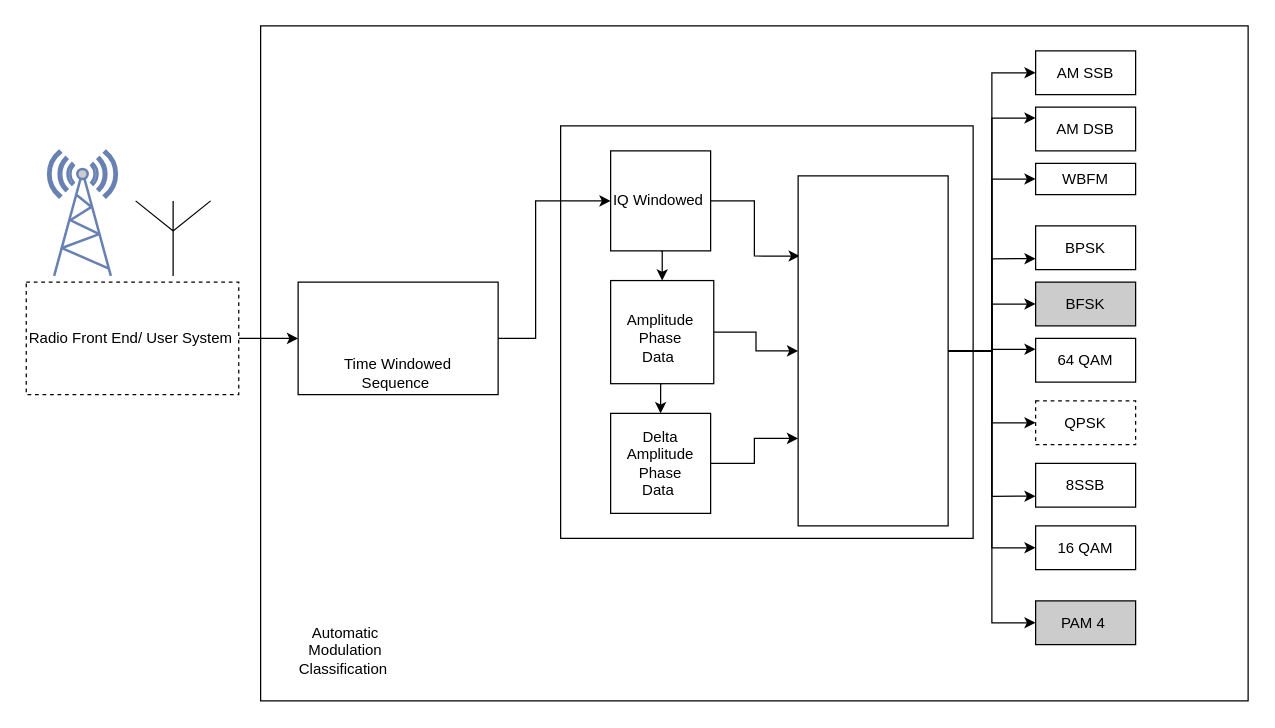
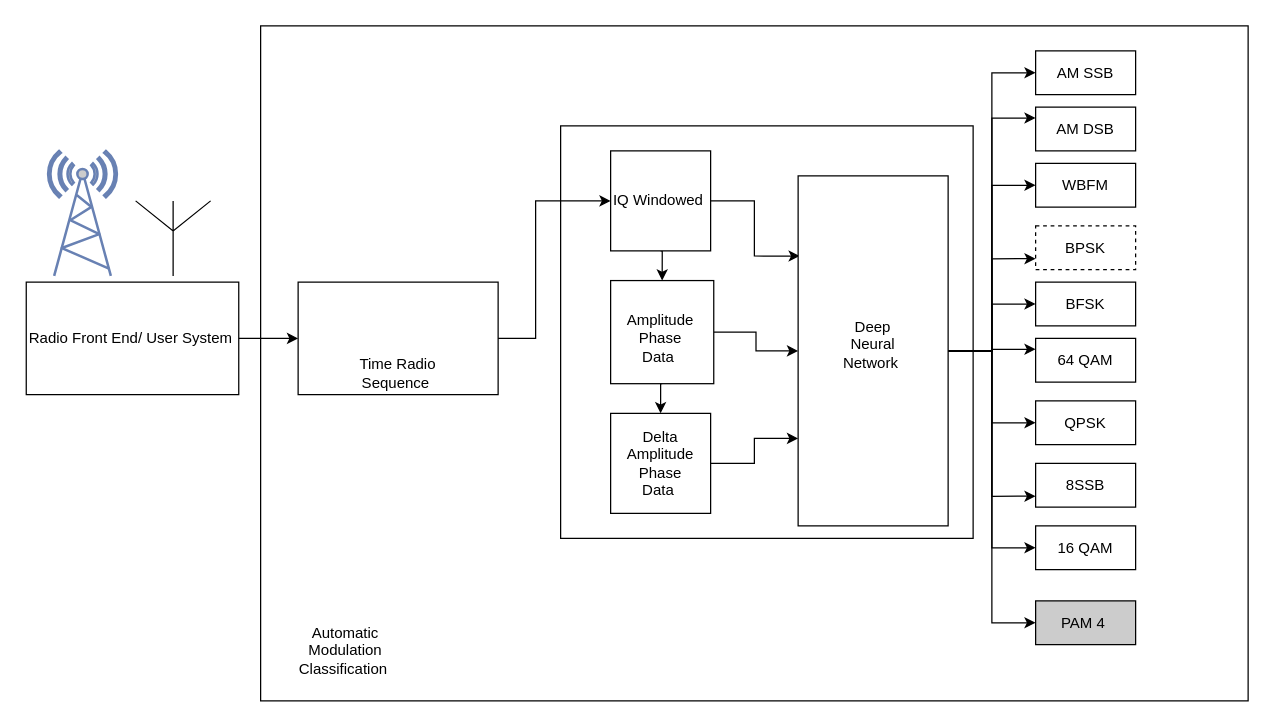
  <mxCell id="0" />
  <mxCell id="1" parent="0" />
  <mxCell id="2" value="" style="rounded=0;whiteSpace=wrap;html=1;" vertex="1" parent="1"><mxGeometry x="208" y="20" width="790" height="540" as="geometry" /></mxCell>
  <mxCell id="3" value="" style="fontColor=#0066CC;verticalAlign=top;verticalLabelPosition=bottom;labelPosition=center;align=center;html=1;outlineConnect=0;fillColor=#CCCCCC;strokeColor=#6881B3;gradientColor=none;gradientDirection=north;strokeWidth=2;shape=mxgraph.networks.radio_tower;" vertex="1" parent="1"><mxGeometry x="38" y="120" width="55" height="100" as="geometry" /></mxCell>
  <mxCell id="4" value="" style="verticalLabelPosition=bottom;shadow=0;dashed=0;align=center;html=1;verticalAlign=top;shape=mxgraph.electrical.radio.aerial_-_antenna_1;" vertex="1" parent="1"><mxGeometry x="108" y="160" width="60" height="60" as="geometry" /></mxCell>
  <mxCell id="5" style="edgeStyle=orthogonalEdgeStyle;rounded=0;orthogonalLoop=1;jettySize=auto;html=1;exitX=1;exitY=0.5;exitDx=0;exitDy=0;entryX=0;entryY=0.5;entryDx=0;entryDy=0;" edge="1" parent="1" source="6" target="7"><mxGeometry relative="1" as="geometry" /></mxCell>
- <mxCell id="6" value="Radio Front End/ User System&amp;nbsp;" style="rounded=0;whiteSpace=wrap;html=1;dashed=1;" vertex="1" parent="1"><mxGeometry x="20.5" y="225" width="170" height="90" as="geometry" /></mxCell>
+ <mxCell id="6" value="Radio Front End/ User System&amp;nbsp;" style="rounded=0;whiteSpace=wrap;html=1;" vertex="1" parent="1"><mxGeometry x="20.5" y="225" width="170" height="90" as="geometry" /></mxCell>
  <mxCell id="7" value="" style="rounded=0;whiteSpace=wrap;html=1;" vertex="1" parent="1"><mxGeometry x="238" y="225" width="160" height="90" as="geometry" /></mxCell>
  <mxCell id="8" value="" style="shape=image;html=1;verticalAlign=top;verticalLabelPosition=bottom;labelBackgroundColor=#ffffff;imageAspect=0;aspect=fixed;image=https://cdn1.iconfinder.com/data/icons/line-free/24/Sound_wave-128.png" vertex="1" parent="1"><mxGeometry x="295.5" y="235" width="45" height="45" as="geometry" /></mxCell>
  <mxCell id="9" value="" style="whiteSpace=wrap;html=1;aspect=fixed;" vertex="1" parent="1"><mxGeometry x="448" y="100" width="330" height="330" as="geometry" /></mxCell>
  <mxCell id="10" style="edgeStyle=orthogonalEdgeStyle;rounded=0;orthogonalLoop=1;jettySize=auto;html=1;exitX=1;exitY=0.5;exitDx=0;exitDy=0;entryX=0.011;entryY=0.229;entryDx=0;entryDy=0;entryPerimeter=0;" edge="1" parent="1" source="12" target="23"><mxGeometry relative="1" as="geometry" /></mxCell>
  <mxCell id="11" style="edgeStyle=orthogonalEdgeStyle;rounded=0;orthogonalLoop=1;jettySize=auto;html=1;exitX=0.5;exitY=1;exitDx=0;exitDy=0;entryX=0.5;entryY=0;entryDx=0;entryDy=0;" edge="1" parent="1" source="12" target="27"><mxGeometry relative="1" as="geometry" /></mxCell>
  <mxCell id="12" value="IQ Windowed&amp;nbsp;" style="whiteSpace=wrap;html=1;aspect=fixed;" vertex="1" parent="1"><mxGeometry x="488" y="120" width="80" height="80" as="geometry" /></mxCell>
  <mxCell id="13" style="edgeStyle=orthogonalEdgeStyle;rounded=0;orthogonalLoop=1;jettySize=auto;html=1;exitX=1;exitY=0.5;exitDx=0;exitDy=0;entryX=0;entryY=0.5;entryDx=0;entryDy=0;" edge="1" parent="1" source="23" target="38"><mxGeometry relative="1" as="geometry" /></mxCell>
  <mxCell id="14" style="edgeStyle=orthogonalEdgeStyle;rounded=0;orthogonalLoop=1;jettySize=auto;html=1;exitX=1;exitY=0.5;exitDx=0;exitDy=0;entryX=0;entryY=0.5;entryDx=0;entryDy=0;" edge="1" parent="1" source="23" target="36"><mxGeometry relative="1" as="geometry" /></mxCell>
  <mxCell id="15" style="edgeStyle=orthogonalEdgeStyle;rounded=0;orthogonalLoop=1;jettySize=auto;html=1;exitX=1;exitY=0.5;exitDx=0;exitDy=0;entryX=0;entryY=0.75;entryDx=0;entryDy=0;" edge="1" parent="1" source="23" target="35"><mxGeometry relative="1" as="geometry" /></mxCell>
  <mxCell id="16" style="edgeStyle=orthogonalEdgeStyle;rounded=0;orthogonalLoop=1;jettySize=auto;html=1;exitX=1;exitY=0.5;exitDx=0;exitDy=0;" edge="1" parent="1" source="23" target="34"><mxGeometry relative="1" as="geometry" /></mxCell>
  <mxCell id="17" style="edgeStyle=orthogonalEdgeStyle;rounded=0;orthogonalLoop=1;jettySize=auto;html=1;exitX=1;exitY=0.5;exitDx=0;exitDy=0;entryX=0;entryY=0.25;entryDx=0;entryDy=0;" edge="1" parent="1" source="23" target="33"><mxGeometry relative="1" as="geometry" /></mxCell>
  <mxCell id="18" style="edgeStyle=orthogonalEdgeStyle;rounded=0;orthogonalLoop=1;jettySize=auto;html=1;exitX=1;exitY=0.5;exitDx=0;exitDy=0;entryX=0;entryY=0.5;entryDx=0;entryDy=0;" edge="1" parent="1" source="23" target="32"><mxGeometry relative="1" as="geometry" /></mxCell>
  <mxCell id="19" style="edgeStyle=orthogonalEdgeStyle;rounded=0;orthogonalLoop=1;jettySize=auto;html=1;exitX=1;exitY=0.5;exitDx=0;exitDy=0;entryX=0;entryY=0.75;entryDx=0;entryDy=0;" edge="1" parent="1" source="23" target="31"><mxGeometry relative="1" as="geometry" /></mxCell>
  <mxCell id="20" style="edgeStyle=orthogonalEdgeStyle;rounded=0;orthogonalLoop=1;jettySize=auto;html=1;exitX=1;exitY=0.5;exitDx=0;exitDy=0;entryX=0;entryY=0.5;entryDx=0;entryDy=0;" edge="1" parent="1" source="23" target="24"><mxGeometry relative="1" as="geometry" /></mxCell>
  <mxCell id="21" style="edgeStyle=orthogonalEdgeStyle;rounded=0;orthogonalLoop=1;jettySize=auto;html=1;exitX=1;exitY=0.5;exitDx=0;exitDy=0;entryX=0;entryY=0.25;entryDx=0;entryDy=0;" edge="1" parent="1" source="23" target="30"><mxGeometry relative="1" as="geometry" /></mxCell>
  <mxCell id="22" style="edgeStyle=orthogonalEdgeStyle;rounded=0;orthogonalLoop=1;jettySize=auto;html=1;exitX=1;exitY=0.5;exitDx=0;exitDy=0;entryX=0;entryY=0.5;entryDx=0;entryDy=0;" edge="1" parent="1" source="23" target="37"><mxGeometry relative="1" as="geometry" /></mxCell>
  <mxCell id="23" value="" style="rounded=0;whiteSpace=wrap;html=1;" vertex="1" parent="1"><mxGeometry x="638" y="140" width="120" height="280" as="geometry" /></mxCell>
- <mxCell id="24" value="WBFM" style="rounded=0;whiteSpace=wrap;html=1;" vertex="1" parent="1"><mxGeometry x="828" y="130" width="80" height="25" as="geometry" /></mxCell>
+ <mxCell id="24" value="WBFM" style="rounded=0;whiteSpace=wrap;html=1;" vertex="1" parent="1"><mxGeometry x="828" y="130" width="80" height="35" as="geometry" /></mxCell>
  <mxCell id="25" style="edgeStyle=orthogonalEdgeStyle;rounded=0;orthogonalLoop=1;jettySize=auto;html=1;exitX=1;exitY=0.5;exitDx=0;exitDy=0;" edge="1" parent="1" source="27" target="23"><mxGeometry relative="1" as="geometry" /></mxCell>
  <mxCell id="26" style="edgeStyle=orthogonalEdgeStyle;rounded=0;orthogonalLoop=1;jettySize=auto;html=1;exitX=0.5;exitY=1;exitDx=0;exitDy=0;entryX=0.5;entryY=0;entryDx=0;entryDy=0;" edge="1" parent="1" source="27" target="29"><mxGeometry relative="1" as="geometry" /></mxCell>
  <mxCell id="27" value="" style="whiteSpace=wrap;html=1;aspect=fixed;" vertex="1" parent="1"><mxGeometry x="488" y="223.75" width="82.5" height="82.5" as="geometry" /></mxCell>
  <mxCell id="28" style="edgeStyle=orthogonalEdgeStyle;rounded=0;orthogonalLoop=1;jettySize=auto;html=1;exitX=1;exitY=0.5;exitDx=0;exitDy=0;entryX=0;entryY=0.75;entryDx=0;entryDy=0;" edge="1" parent="1" source="29" target="23"><mxGeometry relative="1" as="geometry" /></mxCell>
  <mxCell id="29" value="" style="whiteSpace=wrap;html=1;aspect=fixed;" vertex="1" parent="1"><mxGeometry x="488" y="330" width="80" height="80" as="geometry" /></mxCell>
  <mxCell id="30" value="AM DSB" style="rounded=0;whiteSpace=wrap;html=1;" vertex="1" parent="1"><mxGeometry x="828" y="85" width="80" height="35" as="geometry" /></mxCell>
- <mxCell id="31" value="BPSK" style="rounded=0;whiteSpace=wrap;html=1;" vertex="1" parent="1"><mxGeometry x="828" y="180" width="80" height="35" as="geometry" /></mxCell>
- <mxCell id="32" value="BFSK" style="rounded=0;whiteSpace=wrap;html=1;fillColor=#cccccc;" vertex="1" parent="1"><mxGeometry x="828" y="225" width="80" height="35" as="geometry" /></mxCell>
+ <mxCell id="31" value="BPSK" style="rounded=0;whiteSpace=wrap;html=1;dashed=1;" vertex="1" parent="1"><mxGeometry x="828" y="180" width="80" height="35" as="geometry" /></mxCell>
+ <mxCell id="32" value="BFSK" style="rounded=0;whiteSpace=wrap;html=1;" vertex="1" parent="1"><mxGeometry x="828" y="225" width="80" height="35" as="geometry" /></mxCell>
  <mxCell id="33" value="64 QAM" style="rounded=0;whiteSpace=wrap;html=1;" vertex="1" parent="1"><mxGeometry x="828" y="270" width="80" height="35" as="geometry" /></mxCell>
- <mxCell id="34" value="QPSK" style="rounded=0;whiteSpace=wrap;html=1;dashed=1;" vertex="1" parent="1"><mxGeometry x="828" y="320" width="80" height="35" as="geometry" /></mxCell>
+ <mxCell id="34" value="QPSK" style="rounded=0;whiteSpace=wrap;html=1;" vertex="1" parent="1"><mxGeometry x="828" y="320" width="80" height="35" as="geometry" /></mxCell>
  <mxCell id="35" value="8SSB" style="rounded=0;whiteSpace=wrap;html=1;" vertex="1" parent="1"><mxGeometry x="828" y="370" width="80" height="35" as="geometry" /></mxCell>
  <mxCell id="36" value="16 QAM" style="rounded=0;whiteSpace=wrap;html=1;" vertex="1" parent="1"><mxGeometry x="828" y="420" width="80" height="35" as="geometry" /></mxCell>
  <mxCell id="37" value="AM SSB" style="rounded=0;whiteSpace=wrap;html=1;" vertex="1" parent="1"><mxGeometry x="828" y="40" width="80" height="35" as="geometry" /></mxCell>
  <mxCell id="38" value="PAM 4&amp;nbsp;" style="rounded=0;whiteSpace=wrap;html=1;fillColor=#cccccc;" vertex="1" parent="1"><mxGeometry x="828" y="480" width="80" height="35" as="geometry" /></mxCell>
- <mxCell id="39" value="Time Windowed Sequence&amp;nbsp;" style="text;html=1;strokeColor=none;fillColor=none;align=center;verticalAlign=middle;whiteSpace=wrap;rounded=0;" vertex="1" parent="1"><mxGeometry x="268" y="290" width="100" height="15" as="geometry" /></mxCell>
+ <mxCell id="39" value="Time Radio Sequence&amp;nbsp;" style="text;html=1;strokeColor=none;fillColor=none;align=center;verticalAlign=middle;whiteSpace=wrap;rounded=0;" vertex="1" parent="1"><mxGeometry x="268" y="290" width="100" height="15" as="geometry" /></mxCell>
  <mxCell id="40" value="Amplitude Phase Data&amp;nbsp;" style="text;html=1;strokeColor=none;fillColor=none;align=center;verticalAlign=middle;whiteSpace=wrap;rounded=0;" vertex="1" parent="1"><mxGeometry x="508" y="260" width="40" height="20" as="geometry" /></mxCell>
  <mxCell id="41" value="Delta Amplitude Phase Data&amp;nbsp;" style="text;html=1;strokeColor=none;fillColor=none;align=center;verticalAlign=middle;whiteSpace=wrap;rounded=0;" vertex="1" parent="1"><mxGeometry x="508" y="360" width="40" height="20" as="geometry" /></mxCell>
+ <mxCell id="42" value="Deep Neural Network&amp;nbsp;" style="text;html=1;strokeColor=none;fillColor=none;align=center;verticalAlign=middle;whiteSpace=wrap;rounded=0;" vertex="1" parent="1"><mxGeometry x="678" y="235" width="40" height="80" as="geometry" /></mxCell>
  <mxCell id="43" style="edgeStyle=orthogonalEdgeStyle;rounded=0;orthogonalLoop=1;jettySize=auto;html=1;exitX=1;exitY=0.5;exitDx=0;exitDy=0;entryX=0;entryY=0.5;entryDx=0;entryDy=0;" edge="1" parent="1" source="7" target="12"><mxGeometry relative="1" as="geometry"><Array as="points"><mxPoint x="428" y="270" /><mxPoint x="428" y="160" /></Array></mxGeometry></mxCell>
  <mxCell id="44" value="Automatic Modulation Classification&amp;nbsp;" style="text;html=1;strokeColor=none;fillColor=none;align=center;verticalAlign=middle;whiteSpace=wrap;rounded=0;" vertex="1" parent="1"><mxGeometry x="255.5" y="510" width="40" height="20" as="geometry" /></mxCell>
